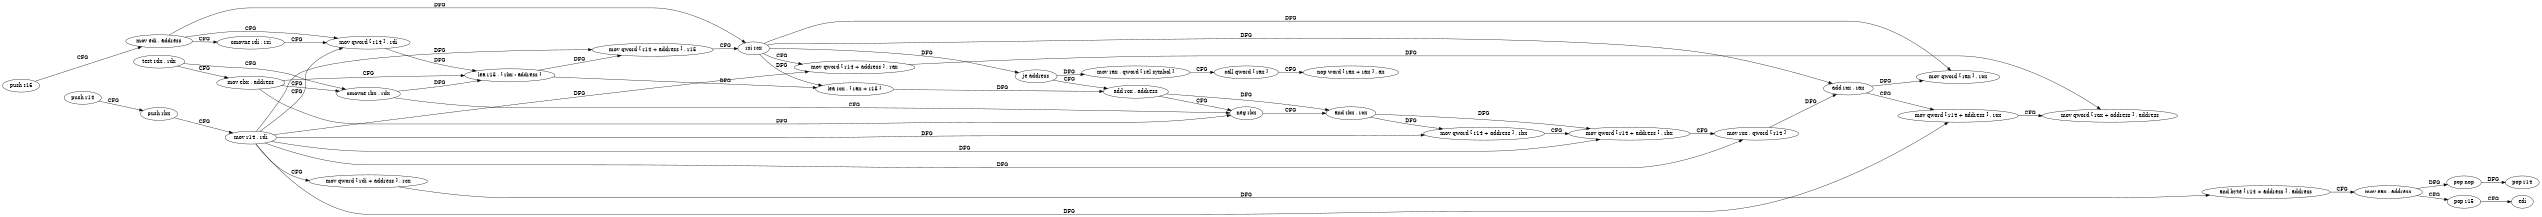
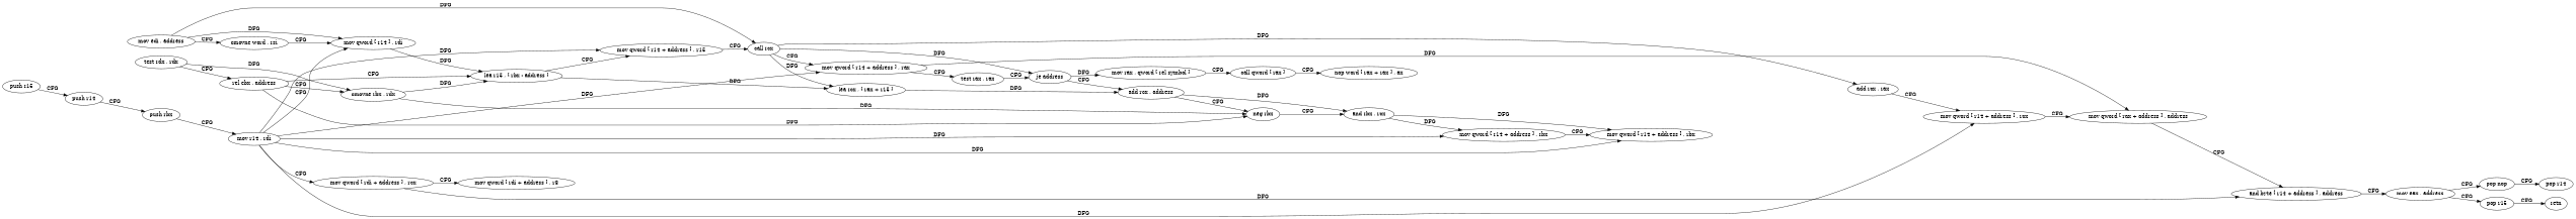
  digraph {
    rankdir=LR
    n1 [label="push r15"]
    n2 [label="push r14"]
    n3 [label="push rbx"]
    n4 [label="mov r14 , rdi"]
    n5 [label="mov qword [ rdi + address ] , rcx"]
    n6 [label="mov qword [ r14 ] , rdi"]
    n7 [label="mov qword [ r14 + address ] , r15"]
    n8 [label="mov qword [ r14 + address ] , rax"]
    n9 [label="mov qword [ r14 + address ] , rbx"]
    n10 [label="mov qword [ r14 + address ] , rbx"]
-   n11 [label="mov rcx , qword [ r14 ]"]
    n12 [label="mov qword [ r14 + address ] , rcx"]
    n13 [label="and byte [ r14 + address ] , address"]
+   n14 [label="mov qword [ rdi + address ] , r8"]
    n15 [label="lea r15 , [ rbx - address ]"]
-   n16 [label="rsi rcx"]
+   n16 [label="call rcx"]
    n17 [label="mov qword [ rax + address ] , address"]
+   n18 [label="test rax , rax"]
    n19 [label="add rcx , rax"]
    n20 [label="mov eax , address"]
    n21 [label="test rdx , rdx"]
-   n22 [label="mov ebx , address"]
+   n22 [label="rel ebx , address"]
    n23 [label="cmovne rbx , rdx"]
    n24 [label="neg rbx"]
    n25 [label="lea rcx , [ rax + r15 ]"]
    n26 [label="and rbx , rcx"]
    n27 [label="mov edi , address"]
-   n28 [label="cmovne rdi , rsi"]
+   n28 [label="cmovne word , rsi"]
    n29 [label="je address"]
-   n30 [label="mov qword [ rax ] , rcx"]
    n31 [label="add rcx , address"]
    n32 [label="mov rax , qword [ rel symbol ]"]
    n33 [label="call qword [ rax ]"]
    n34 [label="nop word [ rax + rax ] , ax"]
    n35 [label="pop nop"]
    n36 [label="pop r15"]
    n37 [label="pop r14"]
-   n38 [label=edi]
-   n1 -> n27 [label=CFG]
+   n38 [label=retn]
+   n1 -> n2 [label=CFG]
    n2 -> n3 [label=CFG]
    n3 -> n4 [label=CFG]
    n4 -> n5 [label=CFG]
    n4 -> n6 [label=CFG]
    n4 -> n7 [label=DFG]
    n4 -> n8 [label=DFG]
    n4 -> n9 [label=DFG]
    n4 -> n10 [label=DFG]
-   n4 -> n11 [label=DFG]
    n4 -> n12 [label=DFG]
    n5 -> n13 [label=DFG]
+   n5 -> n14 [label=CFG]
    n6 -> n15 [label=DFG]
    n7 -> n16 [label=CFG]
    n8 -> n17 [label=DFG]
+   n8 -> n18 [label=CFG]
    n9 -> n10 [label=CFG]
-   n10 -> n11 [label=CFG]
-   n11 -> n19 [label=DFG]
    n12 -> n17 [label=CFG]
    n13 -> n20 [label=CFG]
-   n15 -> n7 [label=DFG]
+   n15 -> n7 [label=CFG]
    n15 -> n25 [label=DFG]
    n16 -> n8 [label=CFG]
    n16 -> n19 [label=DFG]
    n16 -> n25 [label=DFG]
    n16 -> n29 [label=DFG]
-   n16 -> n30 [label=DFG]
+   n17 -> n13 [label=CFG]
+   n18 -> n29 [label=CFG]
    n19 -> n12 [label=CFG]
-   n19 -> n30 [label=DFG]
-   n20 -> n35 [label=DFG]
+   n20 -> n35 [label=CFG]
    n20 -> n36 [label=CFG]
    n21 -> n22 [label=CFG]
-   n21 -> n23 [label=CFG]
+   n21 -> n23 [label=DFG]
    n22 -> n15 [label=CFG]
    n22 -> n23 [label=CFG]
    n22 -> n24 [label=DFG]
    n23 -> n15 [label=DFG]
-   n23 -> n24 [label=CFG]
+   n23 -> n24 [label=DFG]
    n24 -> n26 [label=CFG]
    n25 -> n31 [label=DFG]
    n26 -> n9 [label=DFG]
    n26 -> n10 [label=DFG]
-   n27 -> n6 [label=CFG]
+   n27 -> n6 [label=DFG]
    n27 -> n16 [label=DFG]
    n27 -> n28 [label=CFG]
    n28 -> n6 [label=CFG]
    n29 -> n31 [label=CFG]
    n29 -> n32 [label=DFG]
    n31 -> n24 [label=CFG]
    n31 -> n26 [label=DFG]
    n32 -> n33 [label=CFG]
    n33 -> n34 [label=CFG]
-   n35 -> n37 [label=DFG]
+   n35 -> n37 [label=CFG]
    n36 -> n38 [label=CFG]
  }
